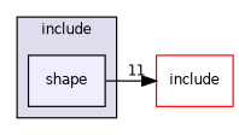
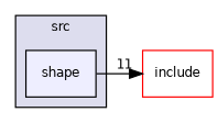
  digraph {
    compound=true
    rankdir=LR
    node [fontname=Helvetica fontsize=10 shape=box style=filled]
    n1 [fillcolor="#eeeeff" label=shape pencolor=black]
    n2 [color=red fillcolor=white label=include]
    subgraph cluster_1 {
      bgcolor="#ddddee"
      fontname=Helvetica
      fontsize=10
-     label=include
+     label=src
      pencolor=black
      n1
    }
    n1 -> n2 [headlabel=11 labeldistance=1.5 labelfontname=Helvetica labelfontsize=10]
  }
